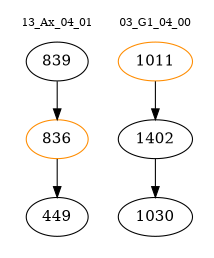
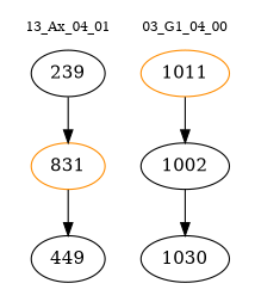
  digraph {
    node [color=black]
    edge [color=black]
-   n1 [label=839]
-   n2 [color=darkorange label=836]
+   n1 [label=239]
+   n2 [color=darkorange label=831]
    n3 [label=449]
    n4 [color=darkorange label=1011]
-   n5 [label=1402]
+   n5 [label=1002]
    n6 [label=1030]
    subgraph cluster_1 {
      color=white
      fontsize=10
      label="13_Ax_04_01"
      n1
      n2
      n3
    }
    subgraph cluster_2 {
      color=white
      fontsize=10
      label="03_G1_04_00"
      n4
      n5
      n6
    }
    n1 -> n2
    n2 -> n3
    n4 -> n5
    n5 -> n6
  }
